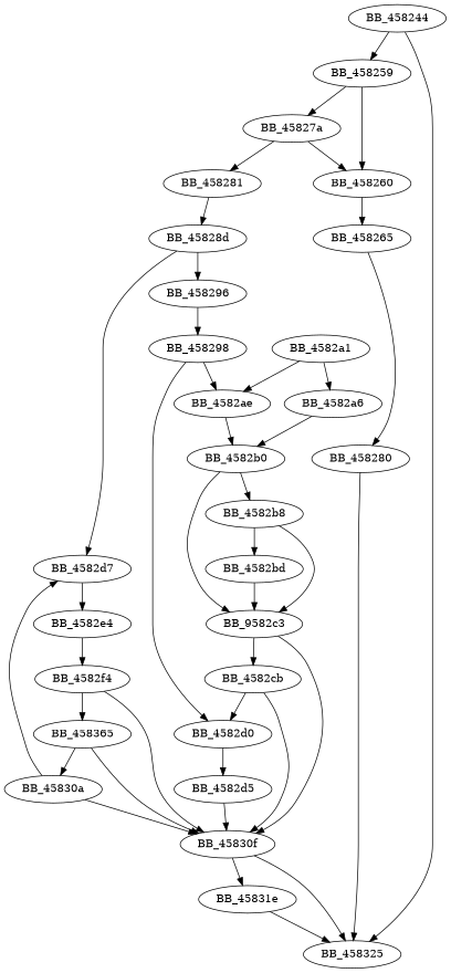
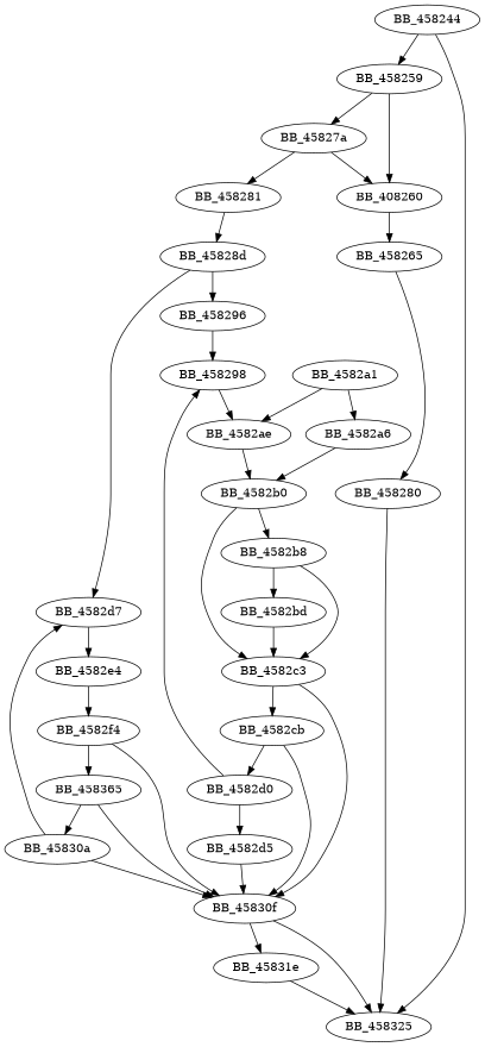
  digraph {
    BB_458244
    BB_458259
    BB_458325
-   BB_458260
+   BB_458260 [label=BB_408260]
    BB_45827a
    BB_458265
    BB_458281
    n8 [label=BB_458280]
    BB_45828d
    BB_458296
    BB_4582d7
    BB_458298
    BB_4582e4
    BB_4582ae
    BB_4582f4
    BB_4582a1
    BB_4582a6
    BB_4582b0
    BB_4582b8
-   BB_4582c3 [label=BB_9582c3]
+   BB_4582c3
    BB_4582bd
    BB_4582cb
    BB_45830f
    BB_4582d0
    BB_45831e
    BB_4582d5
    n27 [label=BB_458365]
    BB_45830a
    BB_458244 -> BB_458259
    BB_458244 -> BB_458325
    BB_458259 -> BB_458260
    BB_458259 -> BB_45827a
    BB_458260 -> BB_458265
    BB_45827a -> BB_458260
    BB_45827a -> BB_458281
    BB_458265 -> n8
    BB_458281 -> BB_45828d
    n8 -> BB_458325
    BB_45828d -> BB_458296
    BB_45828d -> BB_4582d7
    BB_458296 -> BB_458298
    BB_4582d7 -> BB_4582e4
    BB_458298 -> BB_4582ae
    BB_4582e4 -> BB_4582f4
    BB_4582ae -> BB_4582b0
    BB_4582f4 -> BB_45830f
    BB_4582f4 -> n27
    BB_4582a1 -> BB_4582ae
    BB_4582a1 -> BB_4582a6
    BB_4582a6 -> BB_4582b0
    BB_4582b0 -> BB_4582b8
    BB_4582b0 -> BB_4582c3
    BB_4582b8 -> BB_4582c3
    BB_4582b8 -> BB_4582bd
    BB_4582c3 -> BB_4582cb
    BB_4582c3 -> BB_45830f
    BB_4582bd -> BB_4582c3
    BB_4582cb -> BB_45830f
    BB_4582cb -> BB_4582d0
    BB_45830f -> BB_458325
    BB_45830f -> BB_45831e
-   BB_458298 -> BB_4582d0
+   BB_4582d0 -> BB_458298
    BB_4582d0 -> BB_4582d5
    BB_45831e -> BB_458325
    BB_4582d5 -> BB_45830f
    n27 -> BB_45830f
    n27 -> BB_45830a
    BB_45830a -> BB_4582d7
    BB_45830a -> BB_45830f
  }
